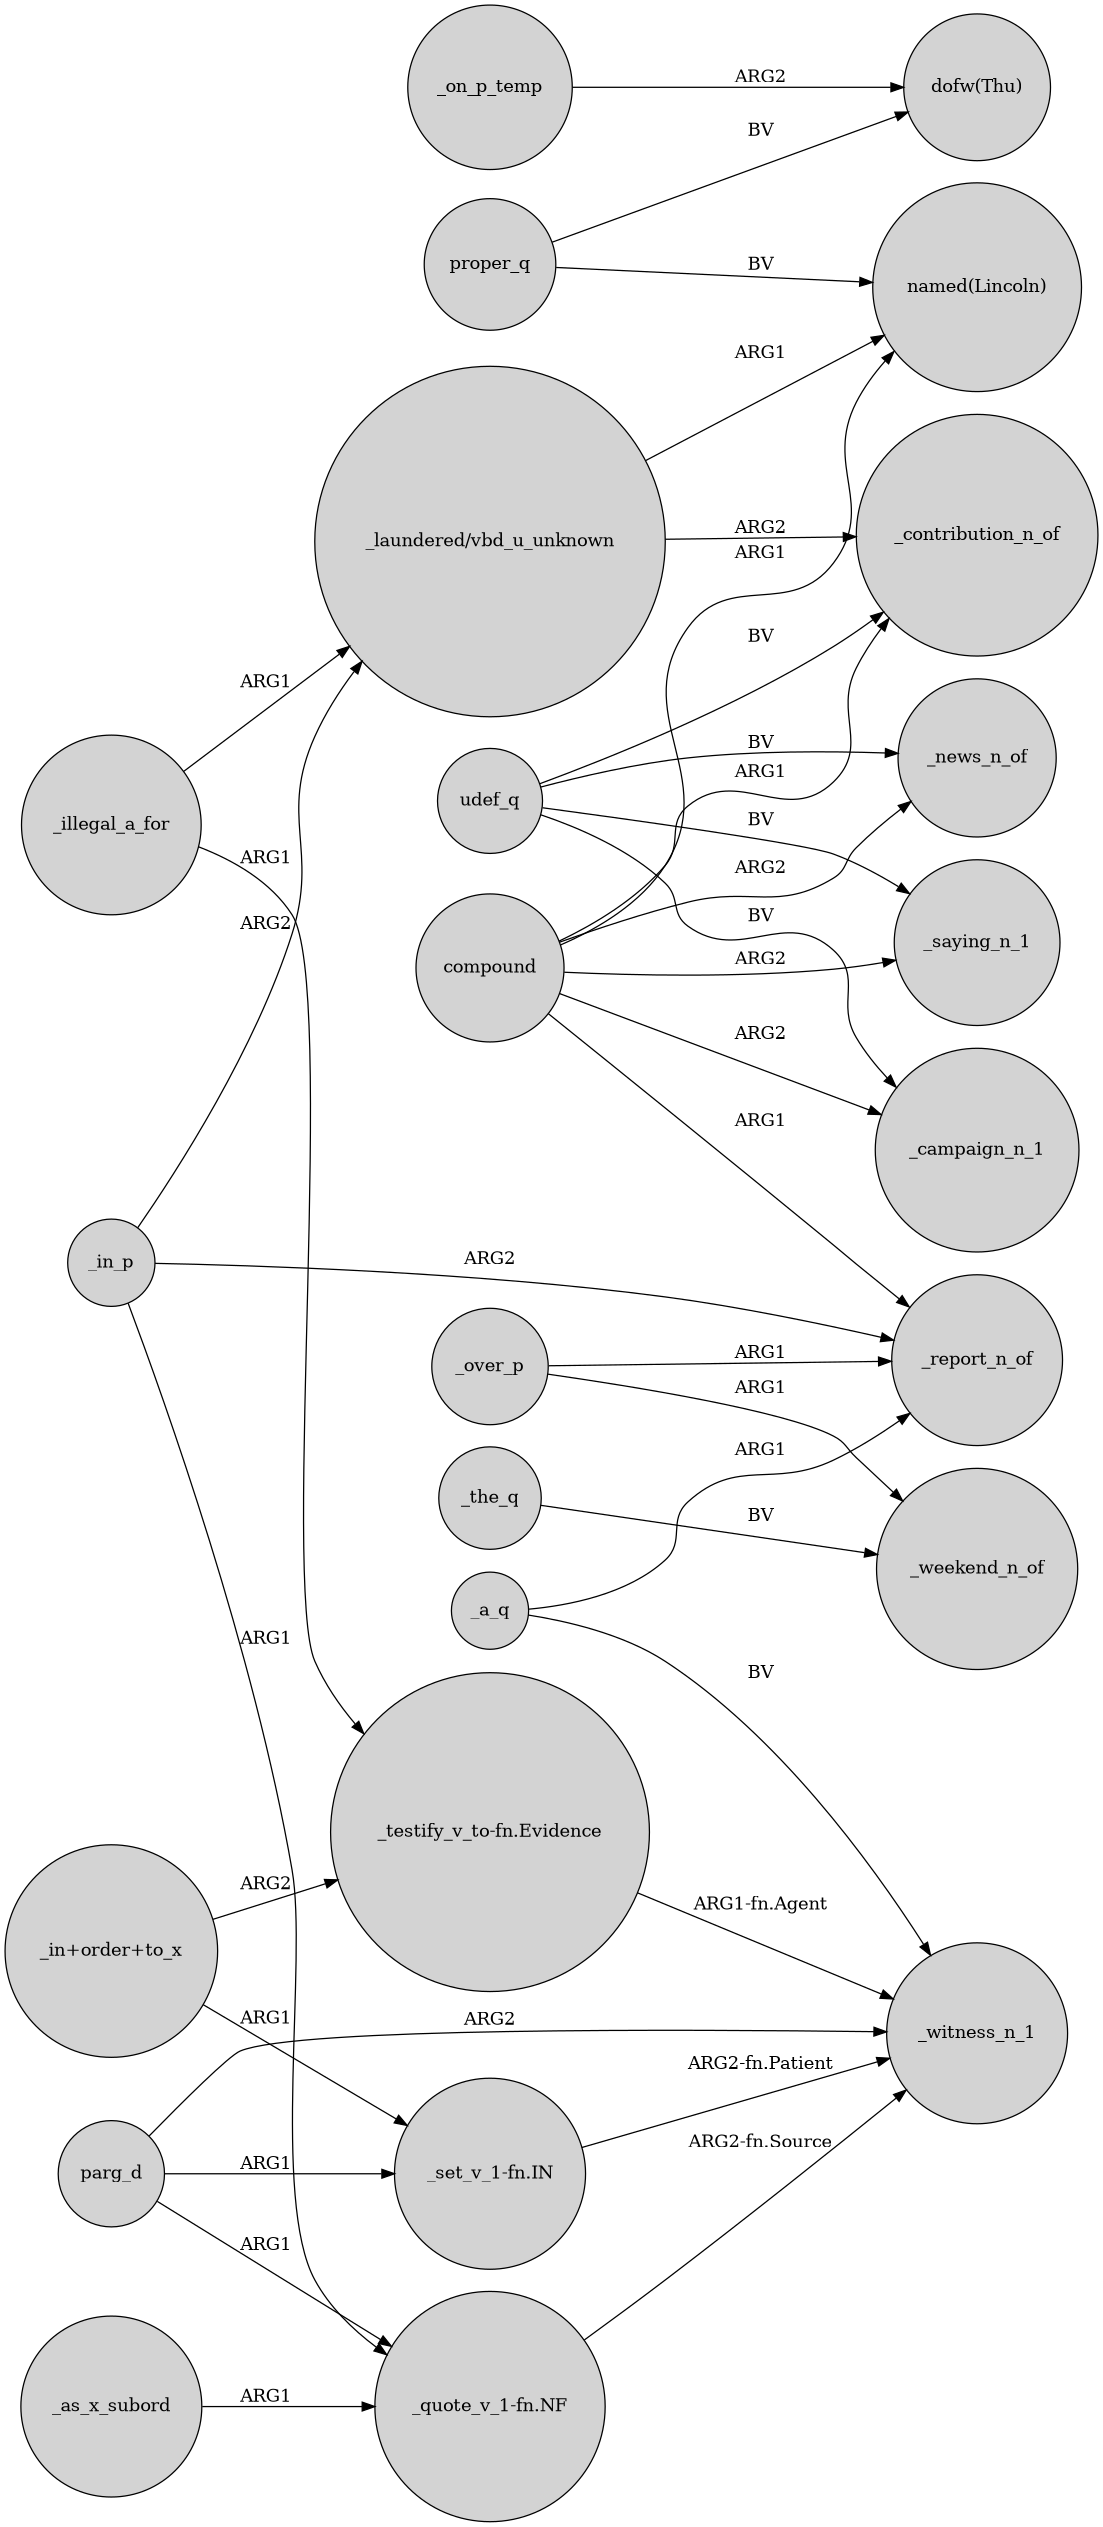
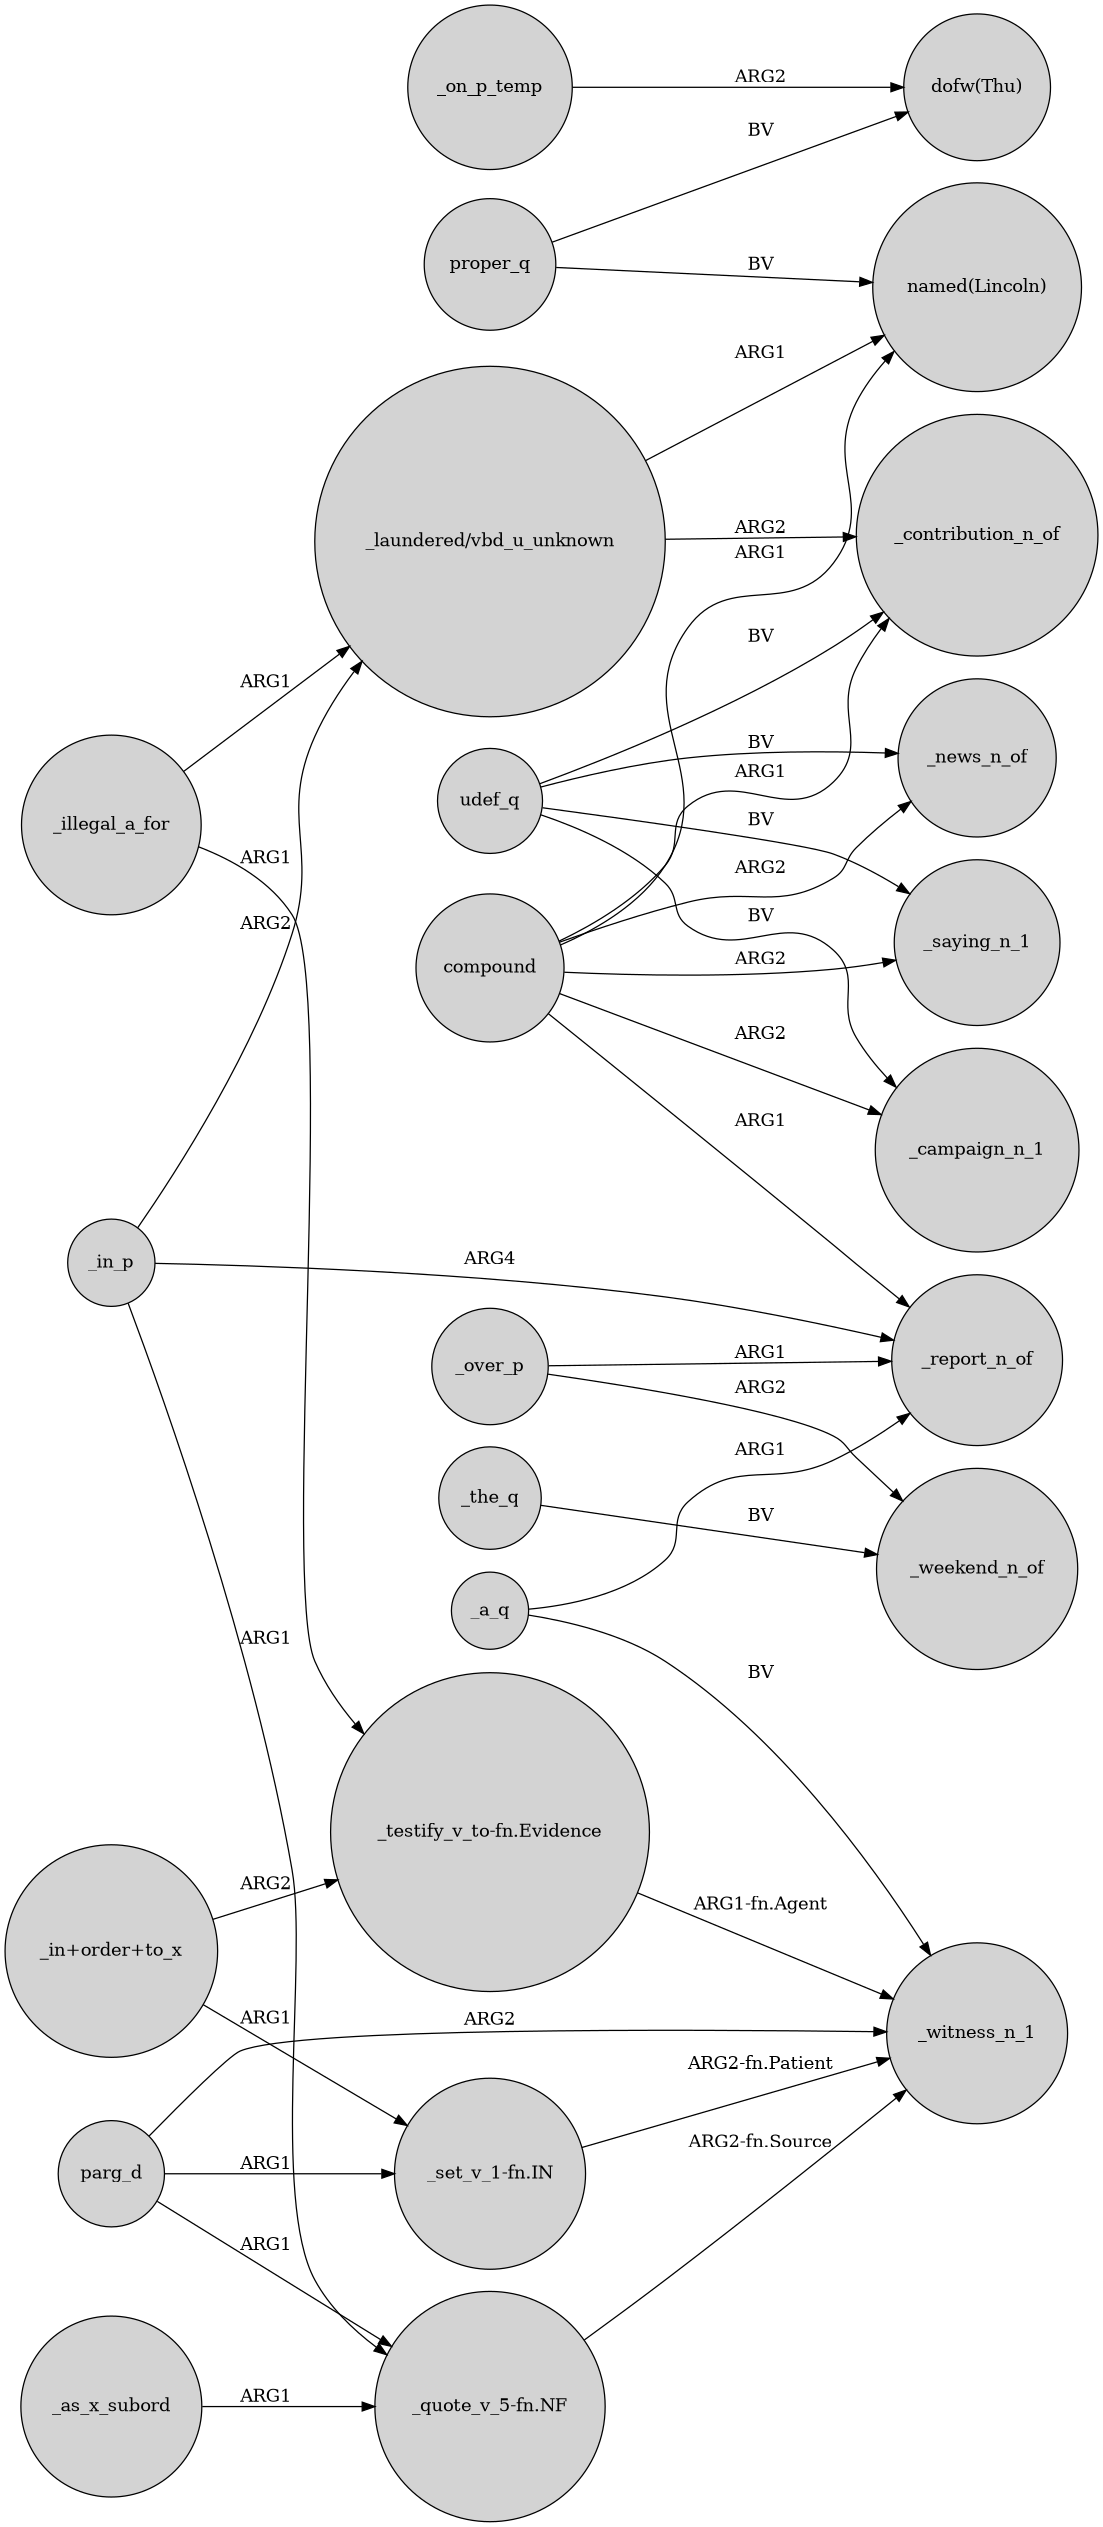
  digraph {
    rankdir=LR
    node [shape=circle style=filled]
    _a_q
    _report_n_of
    _witness_n_1
    compound
    _contribution_n_of
    _campaign_n_1
    _saying_n_1
    "named(Lincoln)"
    _news_n_of
    _on_p_temp
    "dofw(Thu)"
    "_testify_v_to-fn.Evidence"
    _in_p
-   "_quote_v_1-fn.NF"
+   "_quote_v_1-fn.NF" [label="_quote_v_5-fn.NF"]
    "_laundered/vbd_u_unknown"
    "_in+order+to_x"
    "_set_v_1-fn.IN"
    _as_x_subord
    udef_q
    _over_p
    _weekend_n_of
    proper_q
    parg_d
    _illegal_a_for
    _the_q
    _a_q -> _report_n_of [label=ARG1]
    _a_q -> _witness_n_1 [label=BV]
    compound -> _report_n_of [label=ARG1]
    compound -> _contribution_n_of [label=ARG1]
    compound -> _campaign_n_1 [label=ARG2]
    compound -> _saying_n_1 [label=ARG2]
    compound -> "named(Lincoln)" [label=ARG1]
    compound -> _news_n_of [label=ARG2]
    _on_p_temp -> "dofw(Thu)" [label=ARG2]
    "_testify_v_to-fn.Evidence" -> _witness_n_1 [label="ARG1-fn.Agent"]
-   _in_p -> _report_n_of [label=ARG2]
+   _in_p -> _report_n_of [label=ARG4]
    _in_p -> "_quote_v_1-fn.NF" [label=ARG1]
    _in_p -> "_laundered/vbd_u_unknown" [label=ARG2]
    "_quote_v_1-fn.NF" -> _witness_n_1 [label="ARG2-fn.Source"]
    "_laundered/vbd_u_unknown" -> _contribution_n_of [label=ARG2]
    "_laundered/vbd_u_unknown" -> "named(Lincoln)" [label=ARG1]
    "_in+order+to_x" -> "_testify_v_to-fn.Evidence" [label=ARG2]
    "_in+order+to_x" -> "_set_v_1-fn.IN" [label=ARG1]
    "_set_v_1-fn.IN" -> _witness_n_1 [label="ARG2-fn.Patient"]
    _as_x_subord -> "_quote_v_1-fn.NF" [label=ARG1]
    udef_q -> _contribution_n_of [label=BV]
    udef_q -> _campaign_n_1 [label=BV]
    udef_q -> _saying_n_1 [label=BV]
    udef_q -> _news_n_of [label=BV]
    _over_p -> _report_n_of [label=ARG1]
-   _over_p -> _weekend_n_of [label=ARG1]
+   _over_p -> _weekend_n_of [label=ARG2]
    proper_q -> "named(Lincoln)" [label=BV]
    proper_q -> "dofw(Thu)" [label=BV]
    parg_d -> _witness_n_1 [label=ARG2]
    parg_d -> "_quote_v_1-fn.NF" [label=ARG1]
    parg_d -> "_set_v_1-fn.IN" [label=ARG1]
    _illegal_a_for -> "_testify_v_to-fn.Evidence" [label=ARG1]
    _illegal_a_for -> "_laundered/vbd_u_unknown" [label=ARG1]
    _the_q -> _weekend_n_of [label=BV]
  }
